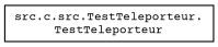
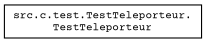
  digraph {
    rankdir=LR
    fontname="Courier Prime"
-   n1 [color=black fillcolor=white fontname="Courier Prime" fontsize=10 height=0.2 label="src.c.src.TestTeleporteur.\lTestTeleporteur" shape=record style=filled width=0.4]
+   n1 [color=black fillcolor=white fontname="Courier Prime" fontsize=10 height=0.2 label="src.c.test.TestTeleporteur.\lTestTeleporteur" shape=record style=filled width=0.4]
  }
